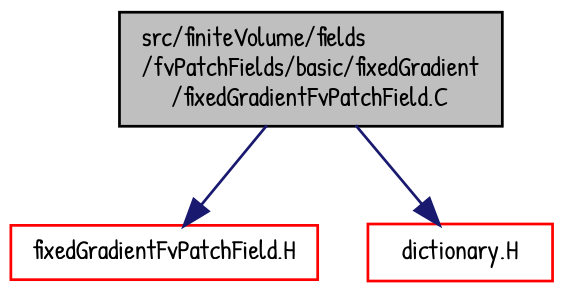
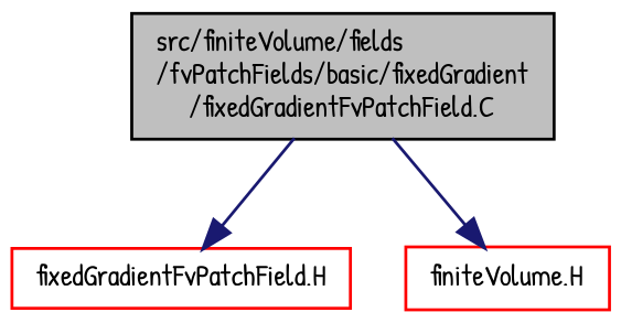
  digraph {
    fontname="Patrick Hand"
    node [color=red fontname="Patrick Hand" fontsize=10 shape=record]
    edge [color=midnightblue fontname="Patrick Hand" fontsize=10 labelfontname=Helvetica labelfontsize=10 style=solid]
    n1 [color=black fillcolor=grey75 fontcolor=black height=0.2 label="src/finiteVolume/fields\l/fvPatchFields/basic/fixedGradient\l/fixedGradientFvPatchField.C" style=filled width=0.4]
    n2 [height=0.2 label="fixedGradientFvPatchField.H" width=0.4]
-   n3 [height=0.2 label="dictionary.H" width=0.4]
+   n3 [height=0.2 label="finiteVolume.H" width=0.4]
    n1 -> n2
    n1 -> n3
  }
